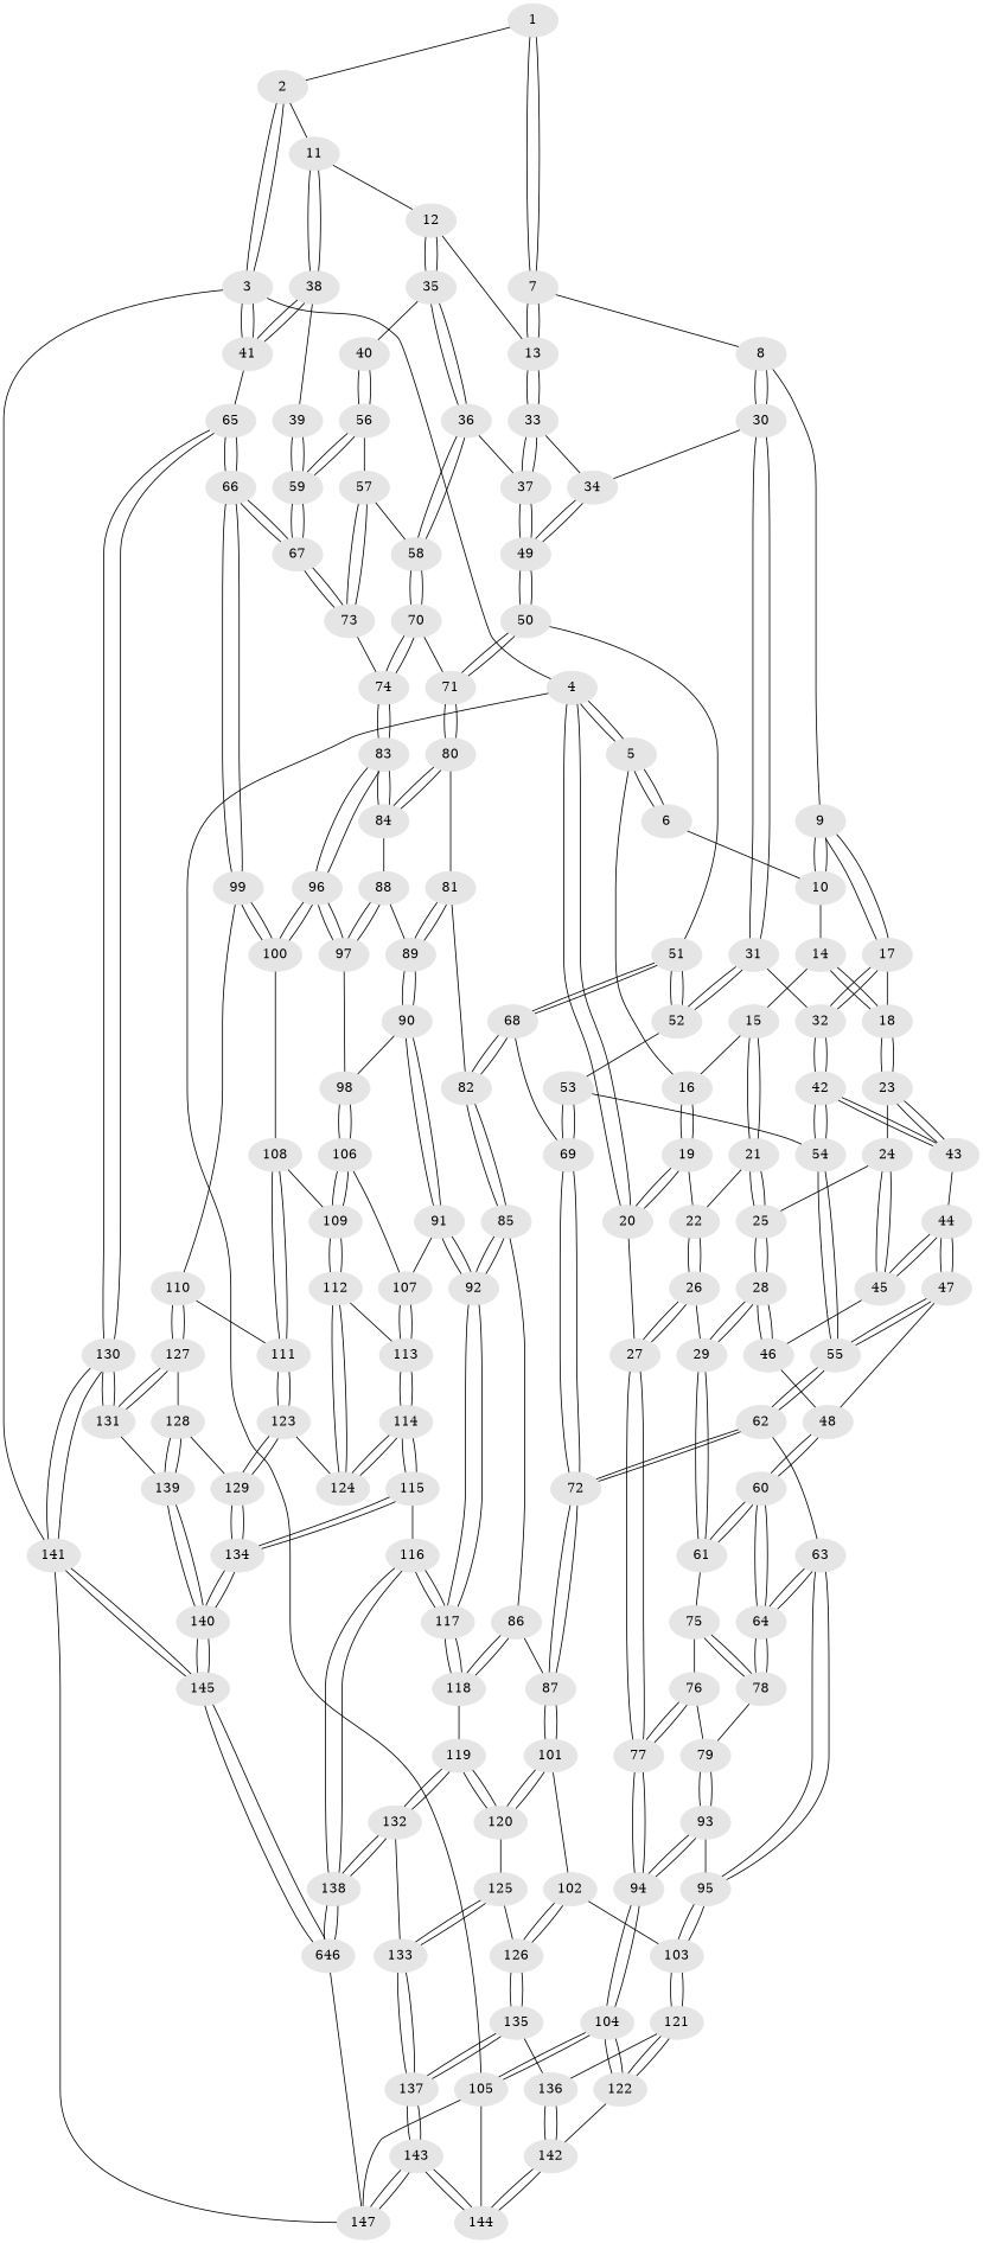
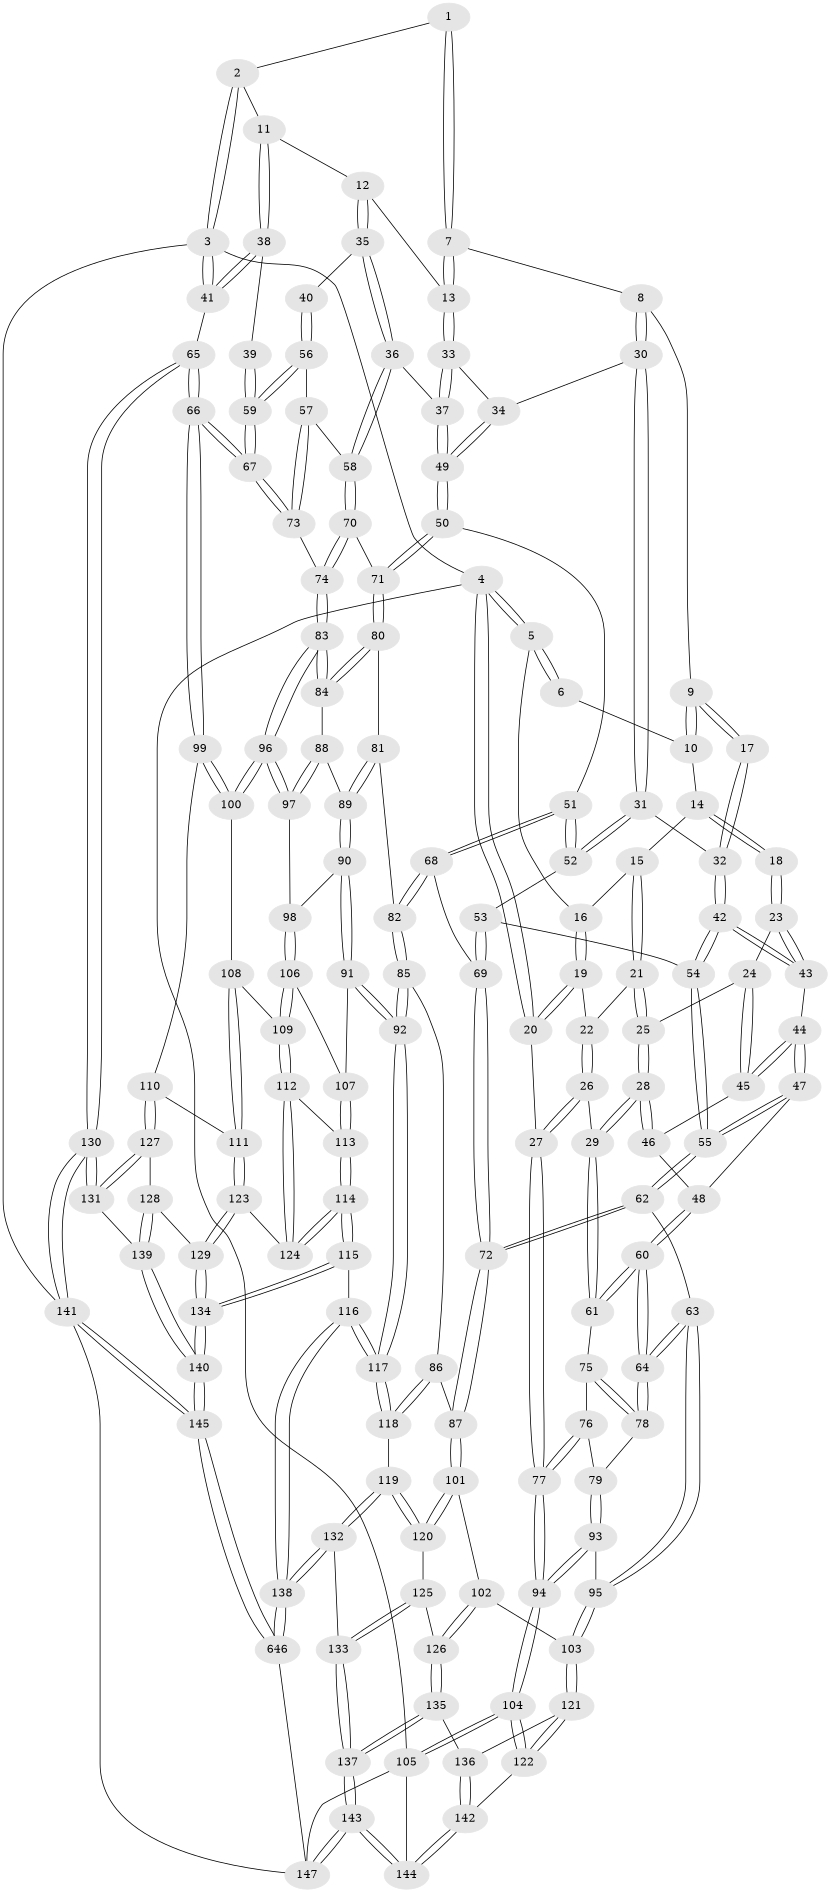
  graph {
    node [color=gray90 style=filled]
    1
    2
    7
    3
    11
    8
    13
    4
    41
    141
    12
    38
    5
    20
    105
    65
    147
    145
    6
    16
    27
    144
    10
    19
    14
    9
    30
    33
    17
    31
    34
    18
    32
    15
    35
    39
    36
    40
    37
    21
    23
    22
    25
    42
    24
    43
    26
    77
    28
    29
    45
    44
    46
    61
    94
    48
    75
    52
    49
    53
    54
    50
    58
    56
    70
    59
    67
    57
    66
    130
    55
    47
    60
    62
    64
    51
    71
    68
    80
    69
    82
    72
    63
    73
    74
    78
    76
    95
    87
    103
    79
    99
    131
    100
    110
    85
    83
    81
    84
    101
    96
    93
    104
    89
    88
    90
    86
    92
    97
    118
    117
    119
    102
    120
    98
    91
    107
    106
    113
    122
    121
    108
    109
    111
    127
    126
    125
    135
    136
    142
    112
    114
    123
    124
    128
    129
    115
    116
    134
    138
    140
    n142 [label=646]
    132
    133
    137
    139
    143
    1 -- 2
    1 -- 7
    1 -- 7
    2 -- 3
    2 -- 3
    2 -- 11
    7 -- 8
    7 -- 13
    7 -- 13
    3 -- 4
    3 -- 41
    3 -- 41
    3 -- 141
    11 -- 12
    11 -- 38
    11 -- 38
    8 -- 9
    8 -- 30
    8 -- 30
    13 -- 33
    13 -- 33
    4 -- 5
    4 -- 5
    4 -- 20
    4 -- 20
    4 -- 105
    41 -- 65
    141 -- 147
    141 -- 145
    141 -- 145
    12 -- 13
    12 -- 35
    12 -- 35
    38 -- 41
    38 -- 41
    38 -- 39
    5 -- 6
    5 -- 6
    5 -- 16
    20 -- 27
    105 -- 147
    105 -- 144
    65 -- 66
    65 -- 66
    65 -- 130
    65 -- 130
    145 -- n142
    145 -- n142
    6 -- 10
    16 -- 19
    16 -- 19
    27 -- 77
    27 -- 77
    10 -- 14
    19 -- 20
    19 -- 20
    19 -- 22
    14 -- 18
    14 -- 18
    14 -- 15
    9 -- 10
    9 -- 10
    9 -- 17
    9 -- 17
    30 -- 31
    30 -- 31
    30 -- 34
    33 -- 34
    33 -- 37
    33 -- 37
-   17 -- 18
    17 -- 32
    17 -- 32
    31 -- 32
    31 -- 52
    31 -- 52
    34 -- 49
    34 -- 49
    18 -- 23
    18 -- 23
    32 -- 42
    32 -- 42
    15 -- 16
    15 -- 21
    15 -- 21
    35 -- 36
    35 -- 36
    35 -- 40
    39 -- 59
    39 -- 59
    36 -- 37
    36 -- 58
    36 -- 58
    40 -- 56
    40 -- 56
    37 -- 49
    37 -- 49
    21 -- 22
    21 -- 25
    21 -- 25
    23 -- 24
    23 -- 43
    23 -- 43
    22 -- 26
    22 -- 26
    25 -- 28
    25 -- 28
    42 -- 43
    42 -- 43
    42 -- 54
    42 -- 54
    24 -- 25
    24 -- 45
    24 -- 45
    43 -- 44
    26 -- 27
    26 -- 27
    26 -- 29
    77 -- 94
    77 -- 94
    28 -- 29
    28 -- 29
    28 -- 46
    28 -- 46
    29 -- 61
    29 -- 61
    45 -- 46
    44 -- 45
    44 -- 45
    44 -- 47
    44 -- 47
    46 -- 48
    61 -- 75
    94 -- 104
    94 -- 104
    48 -- 60
    48 -- 60
    75 -- 78
    75 -- 78
    75 -- 76
    52 -- 53
    49 -- 50
    49 -- 50
    53 -- 54
    53 -- 69
    53 -- 69
    54 -- 55
    54 -- 55
    50 -- 51
    50 -- 71
    50 -- 71
    58 -- 70
    58 -- 70
    56 -- 59
    56 -- 59
    56 -- 57
    70 -- 71
    70 -- 74
    70 -- 74
    59 -- 67
    59 -- 67
    67 -- 73
    67 -- 73
    57 -- 58
    57 -- 73
    57 -- 73
    66 -- 67
    66 -- 67
    66 -- 99
    66 -- 99
    130 -- 141
    130 -- 141
    130 -- 131
    130 -- 131
    55 -- 62
    55 -- 62
    47 -- 48
    47 -- 55
    47 -- 55
    60 -- 61
    60 -- 61
    60 -- 64
    60 -- 64
    62 -- 72
    62 -- 72
    62 -- 63
    64 -- 78
    64 -- 78
    51 -- 52
    51 -- 52
    51 -- 68
    51 -- 68
    71 -- 80
    71 -- 80
    68 -- 69
    68 -- 82
    68 -- 82
    80 -- 81
    80 -- 84
    80 -- 84
    69 -- 72
    69 -- 72
    82 -- 85
    82 -- 85
    72 -- 87
    72 -- 87
    63 -- 64
    63 -- 64
    63 -- 95
    63 -- 95
    73 -- 74
    74 -- 83
    74 -- 83
    78 -- 79
    76 -- 77
    76 -- 77
    76 -- 79
    95 -- 103
    95 -- 103
    87 -- 101
    87 -- 101
    103 -- 121
    103 -- 121
    79 -- 93
    79 -- 93
    99 -- 100
    99 -- 100
    99 -- 110
    131 -- 139
    100 -- 108
    110 -- 111
    110 -- 127
    110 -- 127
    85 -- 86
    85 -- 92
    85 -- 92
    83 -- 84
    83 -- 84
    83 -- 96
    83 -- 96
    81 -- 82
    81 -- 89
    81 -- 89
    84 -- 88
    101 -- 102
    101 -- 120
    101 -- 120
    96 -- 100
    96 -- 100
    96 -- 97
    96 -- 97
    93 -- 94
    93 -- 94
    93 -- 95
    104 -- 105
    104 -- 105
    104 -- 122
    104 -- 122
    89 -- 90
    89 -- 90
    88 -- 89
    88 -- 97
    88 -- 97
    90 -- 98
    90 -- 91
    90 -- 91
    86 -- 87
    86 -- 118
    86 -- 118
    92 -- 117
    92 -- 117
    97 -- 98
    118 -- 119
    117 -- 118
    117 -- 118
    119 -- 120
    119 -- 120
    119 -- 132
    119 -- 132
    102 -- 103
    102 -- 126
    102 -- 126
    120 -- 125
    98 -- 106
    98 -- 106
    91 -- 92
    91 -- 92
    91 -- 107
    107 -- 113
    107 -- 113
    106 -- 107
    106 -- 109
    106 -- 109
    113 -- 114
    113 -- 114
    122 -- 142
    121 -- 122
    121 -- 122
    121 -- 136
    108 -- 109
    108 -- 111
    108 -- 111
    109 -- 112
    109 -- 112
    111 -- 123
    111 -- 123
    127 -- 131
    127 -- 131
    127 -- 128
    126 -- 135
    126 -- 135
    125 -- 126
    125 -- 133
    125 -- 133
    135 -- 136
    135 -- 137
    135 -- 137
    136 -- 142
    136 -- 142
    142 -- 144
    142 -- 144
    112 -- 113
    112 -- 124
    112 -- 124
    114 -- 124
    114 -- 124
    114 -- 115
    114 -- 115
    123 -- 124
    123 -- 129
    123 -- 129
    128 -- 129
    128 -- 139
    128 -- 139
    129 -- 134
    129 -- 134
    115 -- 116
    115 -- 134
    115 -- 134
    116 -- 117
    116 -- 117
    116 -- 138
    116 -- 138
    134 -- 140
    134 -- 140
    138 -- n142
    138 -- n142
    140 -- 145
    140 -- 145
    n142 -- 147
    132 -- 138
    132 -- 138
    132 -- 133
    133 -- 137
    133 -- 137
    137 -- 143
    137 -- 143
    139 -- 140
    139 -- 140
    143 -- 147
    143 -- 147
    143 -- 144
    143 -- 144
  }
